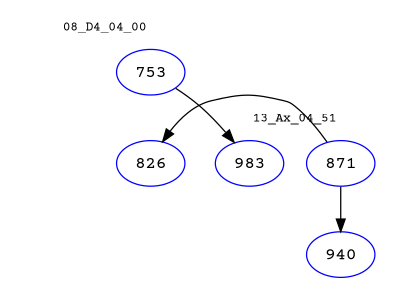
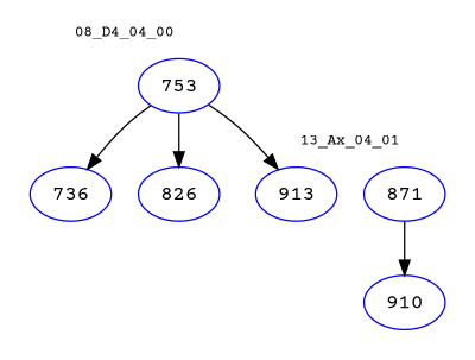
  digraph {
    fontname="Courier Prime"
    node [color=blue fontname="Courier Prime"]
    edge [color=black fontname="Courier Prime"]
    n1 [label=871]
-   n2 [label=983]
-   n3 [label=940]
+   n2 [label=913]
+   n3 [label=910]
    n4 [label=753]
+   n5 [label=736]
    n6 [label=826]
    subgraph cluster_1 {
      color=white
      fontsize=10
-     label="13_Ax_04_51"
+     label="13_Ax_04_01"
      n1
      n2
      n3
    }
    subgraph cluster_2 {
      color=white
      fontsize=10
      label="08_D4_04_00"
      n4
+     n5
      n6
    }
    n1 -> n3
    n4 -> n2
-   n1 -> n6
+   n4 -> n5
+   n4 -> n6
  }
